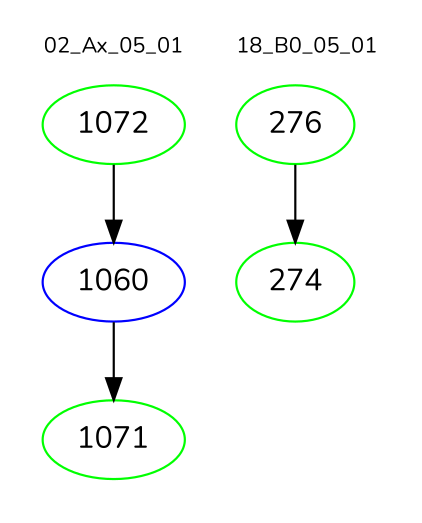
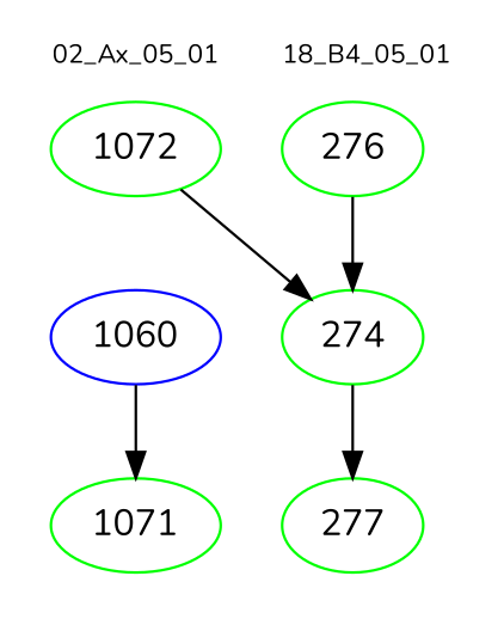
  digraph {
    fontname=Nunito
    node [color=green fontname=Nunito]
    edge [color=black fontname=Nunito]
    n1 [label=1072]
    n2 [color=blue label=1060]
    n3 [label=1071]
    n4 [label=276]
    n5 [label=274]
+   n6 [label=277]
    subgraph cluster_1 {
      color=white
      fontsize=10
      label="02_Ax_05_01"
      n1
      n2
      n3
    }
    subgraph cluster_2 {
      color=white
      fontsize=10
-     label="18_B0_05_01"
+     label="18_B4_05_01"
      n4
      n5
+     n6
    }
-   n1 -> n2
+   n1 -> n5
    n2 -> n3
    n4 -> n5
+   n5 -> n6
  }
